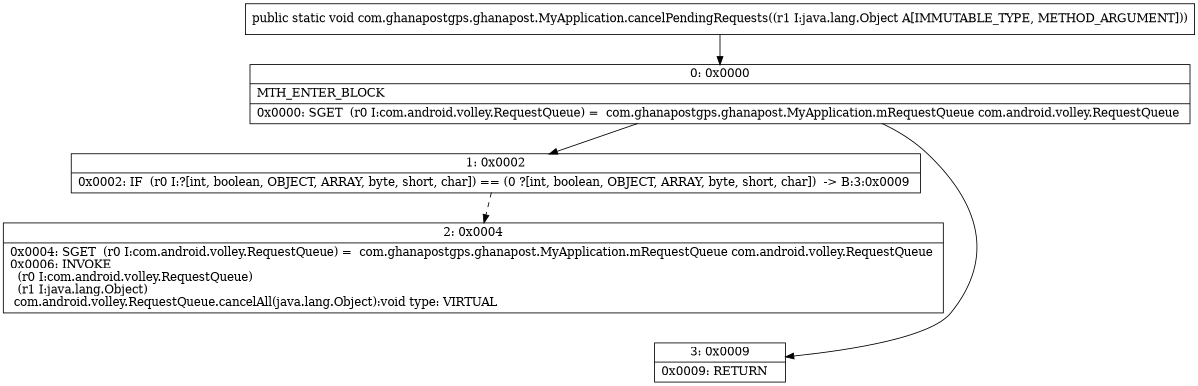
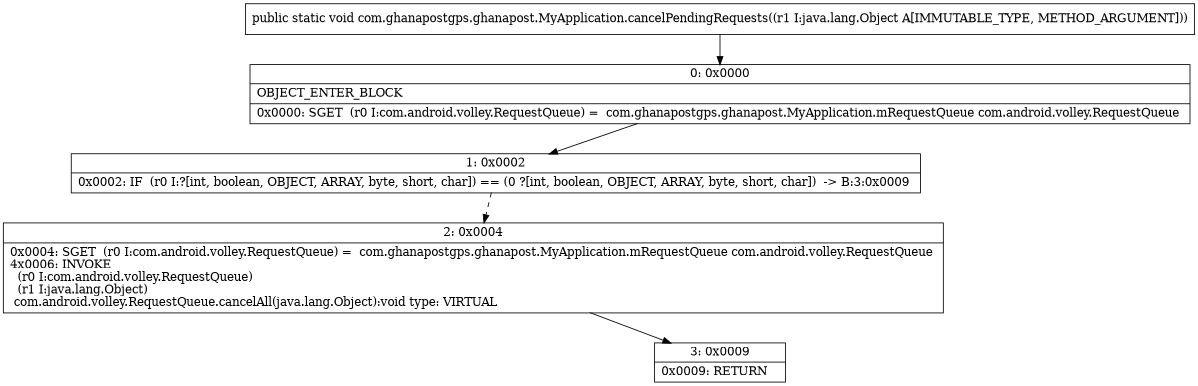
  digraph {
    node [shape=record]
-   n1 [label="{0\:\ 0x0000|MTH_ENTER_BLOCK\l|0x0000: SGET  (r0 I:com.android.volley.RequestQueue) =  com.ghanapostgps.ghanapost.MyApplication.mRequestQueue com.android.volley.RequestQueue \l}"]
+   n1 [label="{0\:\ 0x0000|OBJECT_ENTER_BLOCK\l|0x0000: SGET  (r0 I:com.android.volley.RequestQueue) =  com.ghanapostgps.ghanapost.MyApplication.mRequestQueue com.android.volley.RequestQueue \l}"]
    n2 [label="{1\:\ 0x0002|0x0002: IF  (r0 I:?[int, boolean, OBJECT, ARRAY, byte, short, char]) == (0 ?[int, boolean, OBJECT, ARRAY, byte, short, char])  \-\> B:3:0x0009 \l}"]
-   n3 [label="{2\:\ 0x0004|0x0004: SGET  (r0 I:com.android.volley.RequestQueue) =  com.ghanapostgps.ghanapost.MyApplication.mRequestQueue com.android.volley.RequestQueue \l0x0006: INVOKE  \l  (r0 I:com.android.volley.RequestQueue)\l  (r1 I:java.lang.Object)\l com.android.volley.RequestQueue.cancelAll(java.lang.Object):void type: VIRTUAL \l}"]
+   n3 [label="{2\:\ 0x0004|0x0004: SGET  (r0 I:com.android.volley.RequestQueue) =  com.ghanapostgps.ghanapost.MyApplication.mRequestQueue com.android.volley.RequestQueue \l4x0006: INVOKE  \l  (r0 I:com.android.volley.RequestQueue)\l  (r1 I:java.lang.Object)\l com.android.volley.RequestQueue.cancelAll(java.lang.Object):void type: VIRTUAL \l}"]
    n4 [label="{3\:\ 0x0009|0x0009: RETURN   \l}"]
    n5 [label="{public static void com.ghanapostgps.ghanapost.MyApplication.cancelPendingRequests((r1 I:java.lang.Object A[IMMUTABLE_TYPE, METHOD_ARGUMENT])) }"]
    n1 -> n2
    n2 -> n3 [style=dashed]
-   n1 -> n4
+   n3 -> n4
    n5 -> n1
  }
